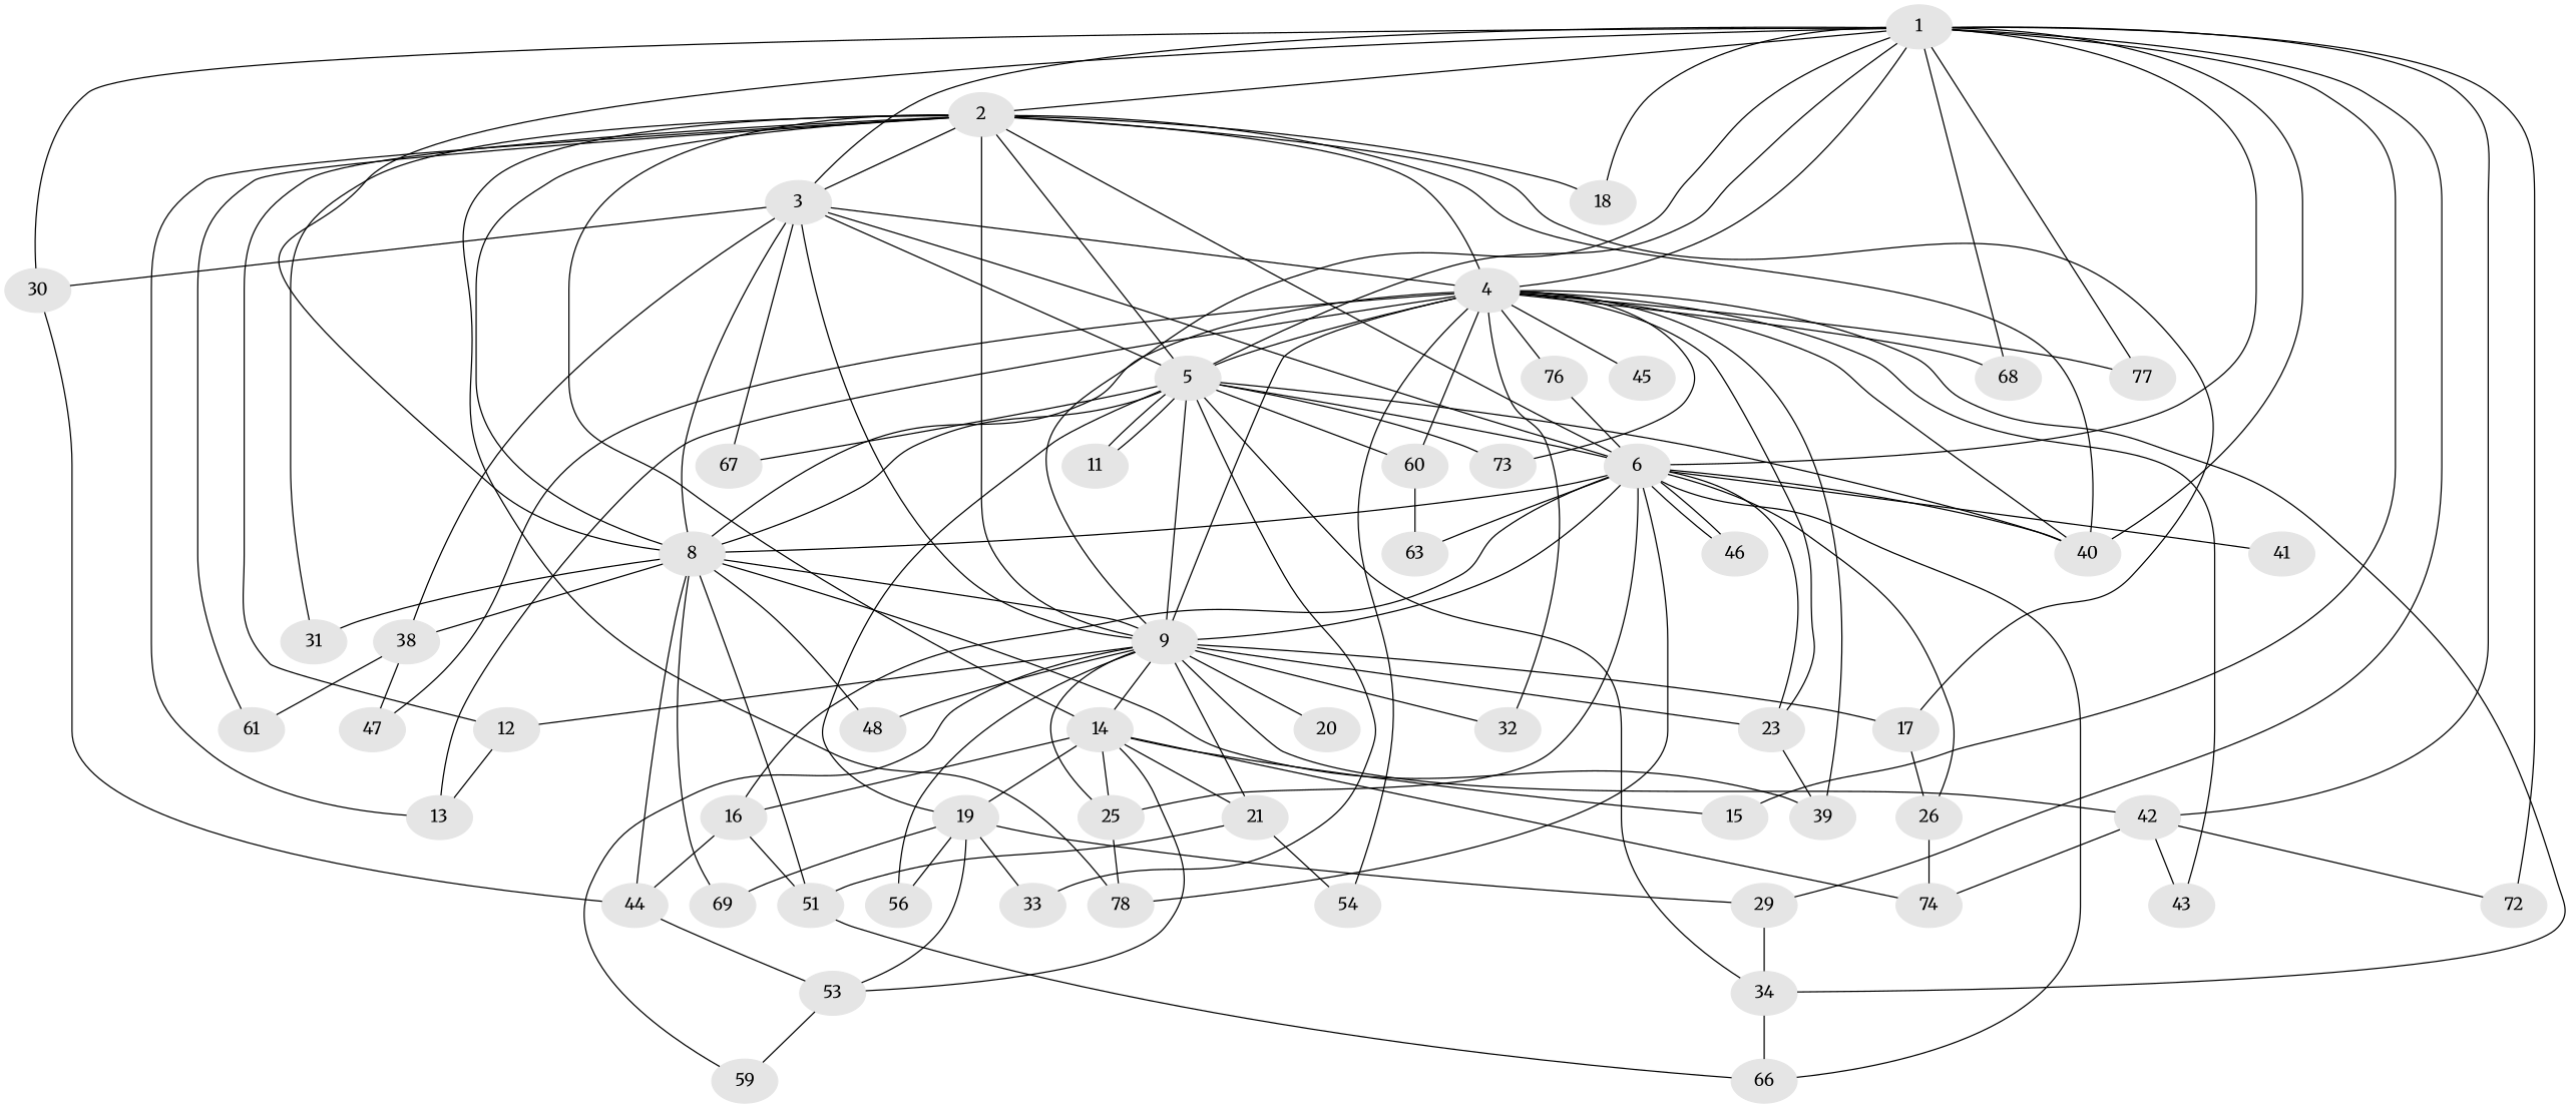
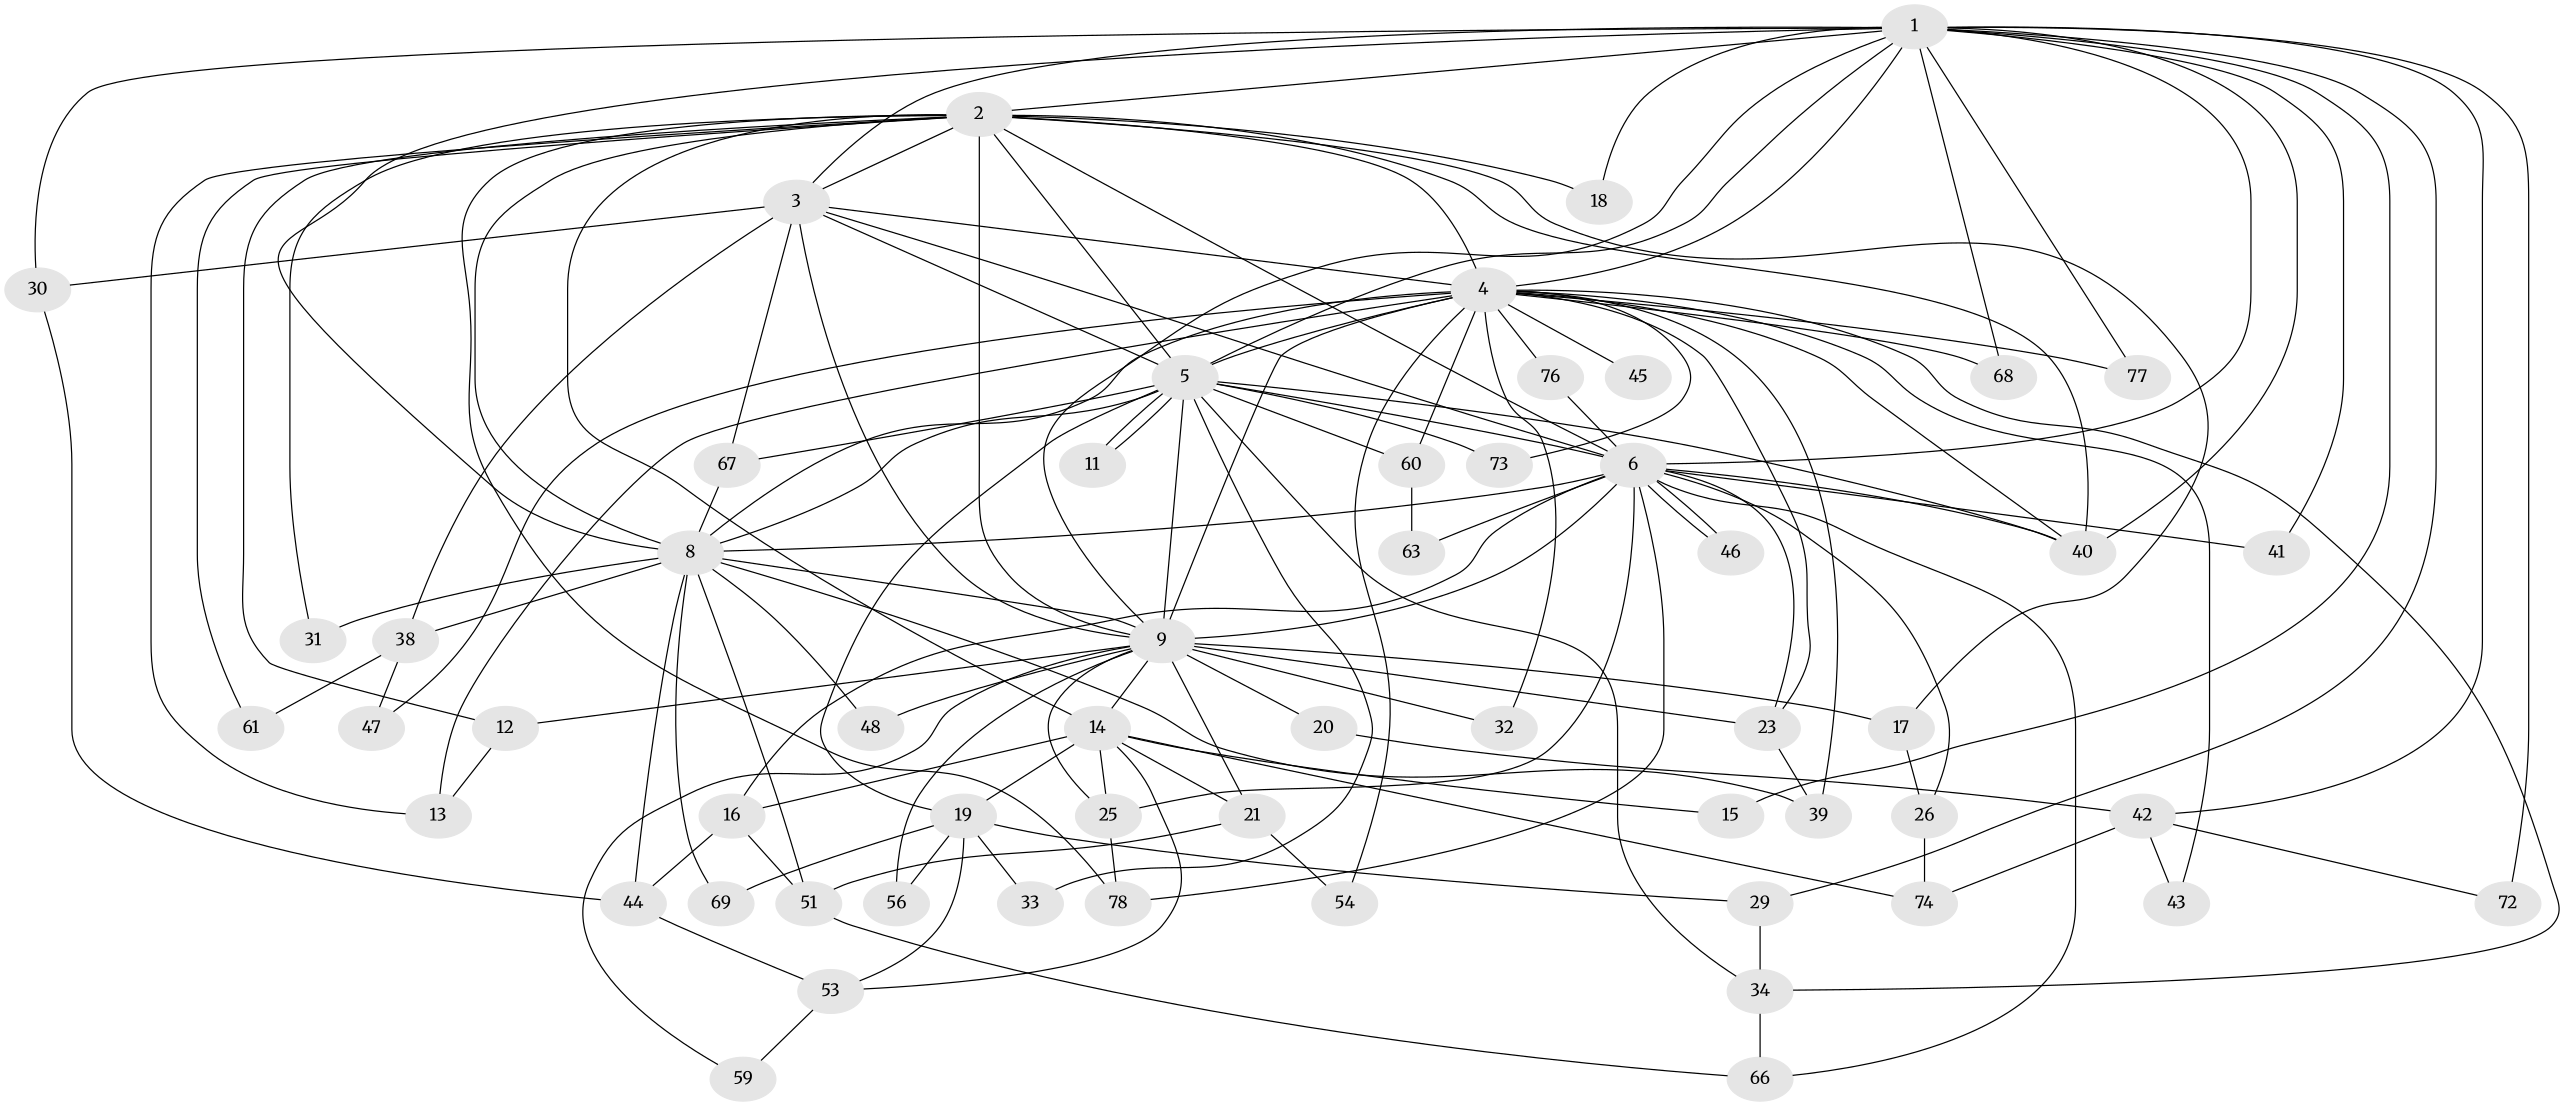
  graph {
    fontname=Merriweather
    node [color=gray90 fontname=Merriweather style=filled]
    edge [fontname=Merriweather]
    1 [super="+50"]
    2 [super="+65"]
    3 [super="+58"]
    4 [super="+7"]
    5 [super="+22"]
    6 [super="+55"]
    8 [super="+36"]
    9 [super="+10"]
    15
    18
    29
    30 [super="+37"]
    40 [super="+52"]
    41
    42
    68
    72 [super="+81"]
    77
    12
    13
    14 [super="+27"]
    17 [super="+35"]
    31
    61
    78
    38
    67
    23 [super="+64"]
    32
    34 [super="+70"]
    39 [super="+49"]
    43
    45
    47
    54
    60
    73
    76
    11
    19 [super="+24"]
    33
    16 [super="+62"]
    25 [super="+80"]
    26
    46
    63
    66 [super="+75"]
    44
    48
    51 [super="+71"]
    69
    20
    21
    56
    59
    74 [super="+79"]
    53 [super="+57"]
    1 -- 2
    1 -- 3
    1 -- 4 [weight=2]
    1 -- 5
    1 -- 6
    1 -- 8
    1 -- 9 [weight=2]
    1 -- 15
    1 -- 18
    1 -- 29
    1 -- 30
    1 -- 40
+   1 -- 41
    1 -- 42
    1 -- 68
    1 -- 72 [weight=2]
    1 -- 77
    2 -- 3
    2 -- 4 [weight=2]
    2 -- 5
    2 -- 6
    2 -- 8
    2 -- 9 [weight=2]
    2 -- 18
    2 -- 40
    2 -- 12
    2 -- 13
    2 -- 14
    2 -- 17
    2 -- 31
    2 -- 61
    2 -- 78
    3 -- 4 [weight=3]
    3 -- 5
    3 -- 6
-   3 -- 8 [weight=2]
+   67 -- 8 [weight=2]
    3 -- 9 [weight=2]
    3 -- 30 [weight=2]
    3 -- 38
    3 -- 67
    4 -- 5 [weight=2]
    4 -- 8 [weight=2]
    4 -- 9 [weight=4]
    4 -- 40
    4 -- 68
    4 -- 77
    4 -- 13
    4 -- 23
    4 -- 32
    4 -- 34
    4 -- 39
    4 -- 43
    4 -- 45
    4 -- 47
    4 -- 54
    4 -- 60
    4 -- 73
    4 -- 76 [weight=2]
    5 -- 6
    5 -- 8
    5 -- 9 [weight=2]
    5 -- 40
    5 -- 67
    5 -- 34
    5 -- 60
    5 -- 73
    5 -- 11
    5 -- 11
    5 -- 19 [weight=2]
    5 -- 33
    6 -- 8
    6 -- 9 [weight=2]
    6 -- 40
    6 -- 41
    6 -- 78
    6 -- 23
    6 -- 16
    6 -- 25
    6 -- 26
    6 -- 46
    6 -- 46
    6 -- 63
    6 -- 66
    8 -- 9 [weight=2]
    8 -- 31
    8 -- 38
    8 -- 39
    8 -- 44
    8 -- 48
    8 -- 51
    8 -- 69
-   9 -- 42
+   20 -- 42
    9 -- 12
    9 -- 14
    9 -- 17 [weight=2]
    9 -- 23
    9 -- 32
    9 -- 25
    9 -- 48
    9 -- 20
    9 -- 21
    9 -- 56
    9 -- 59
    29 -- 34
    30 -- 44
    42 -- 72
    42 -- 43
    42 -- 74
    12 -- 13
    14 -- 15
    14 -- 19
    14 -- 16
    14 -- 25
    14 -- 21
    14 -- 74
    14 -- 53
    17 -- 26
    38 -- 61
    38 -- 47
    23 -- 39
    34 -- 66
    60 -- 63
    76 -- 6 [weight=2]
    19 -- 29
    19 -- 33
    19 -- 69
    19 -- 56
    19 -- 53
    16 -- 44
    16 -- 51
    25 -- 78
    26 -- 74
    44 -- 53
    51 -- 66
    21 -- 54
    21 -- 51
    53 -- 59
  }
